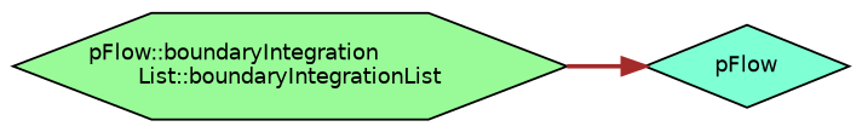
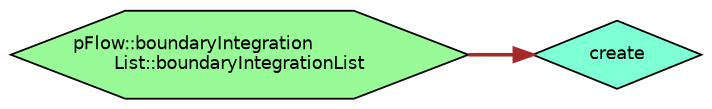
  digraph {
    rankdir=RL
    node [color=black fontname=Helvetica fontsize=10 style=filled]
-   n1 [fillcolor=aquamarine fontcolor=black height=0.2 label=pFlow shape=diamond width=0.4]
+   n1 [fillcolor=aquamarine fontcolor=black height=0.2 label=create shape=diamond width=0.4]
    n2 [fillcolor=palegreen height=0.2 label="pFlow::boundaryIntegration\lList::boundaryIntegrationList" shape=hexagon width=0.4]
    n1 -> n2 [color=brown dir=back fontname=Helvetica fontsize=10 labelfontname=Helvetica labelfontsize=10 style=bold]
  }
